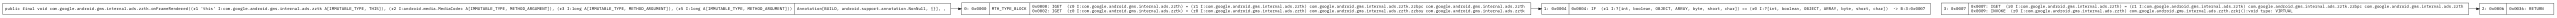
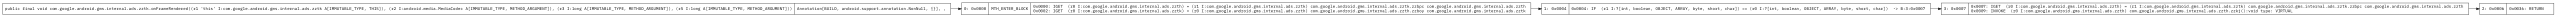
  digraph {
    fontname="IBM Plex Mono"
    rankdir=LR
    node [fontname="IBM Plex Mono" shape=record]
    edge [fontname="IBM Plex Mono"]
-   n1 [label="{0\:\ 0x0000|MTH_TYPE_BLOCK\l|0x0000: IGET  (r0 I:com.google.android.gms.internal.ads.zzth) = (r1 I:com.google.android.gms.internal.ads.zztk) com.google.android.gms.internal.ads.zztk.zzbpc com.google.android.gms.internal.ads.zzth \l0x0002: IGET  (r0 I:com.google.android.gms.internal.ads.zztk) = (r0 I:com.google.android.gms.internal.ads.zzth) com.google.android.gms.internal.ads.zzth.zzboy com.google.android.gms.internal.ads.zztk \l}"]
+   n1 [label="{0\:\ 0x0000|MTH_ENTER_BLOCK\l|0x0000: IGET  (r0 I:com.google.android.gms.internal.ads.zzth) = (r1 I:com.google.android.gms.internal.ads.zztk) com.google.android.gms.internal.ads.zztk.zzbpc com.google.android.gms.internal.ads.zzth \l0x0002: IGET  (r0 I:com.google.android.gms.internal.ads.zztk) = (r0 I:com.google.android.gms.internal.ads.zzth) com.google.android.gms.internal.ads.zzth.zzboy com.google.android.gms.internal.ads.zztk \l}"]
    n2 [label="{1\:\ 0x0004|0x0004: IF  (r1 I:?[int, boolean, OBJECT, ARRAY, byte, short, char]) == (r0 I:?[int, boolean, OBJECT, ARRAY, byte, short, char])  \-\> B:3:0x0007 \l}"]
    n3 [label="{3\:\ 0x0007|0x0007: IGET  (r0 I:com.google.android.gms.internal.ads.zzth) = (r1 I:com.google.android.gms.internal.ads.zztk) com.google.android.gms.internal.ads.zztk.zzbpc com.google.android.gms.internal.ads.zzth \l0x0009: INVOKE  (r0 I:com.google.android.gms.internal.ads.zzth) com.google.android.gms.internal.ads.zzth.zzkj():void type: VIRTUAL \l}"]
    n4 [label="{2\:\ 0x0006|0x0036: RETURN   \l}"]
    n5 [label="{public final void com.google.android.gms.internal.ads.zztk.onFrameRendered((r1 'this' I:com.google.android.gms.internal.ads.zztk A[IMMUTABLE_TYPE, THIS]), (r2 I:android.media.MediaCodec A[IMMUTABLE_TYPE, METHOD_ARGUMENT]), (r3 I:long A[IMMUTABLE_TYPE, METHOD_ARGUMENT]), (r5 I:long A[IMMUTABLE_TYPE, METHOD_ARGUMENT]))  | Annotation[BUILD, android.support.annotation.NonNull, \{\}], , \l}"]
    n1 -> n2
+   n2 -> n3
    n3 -> n4
    n5 -> n1
  }
